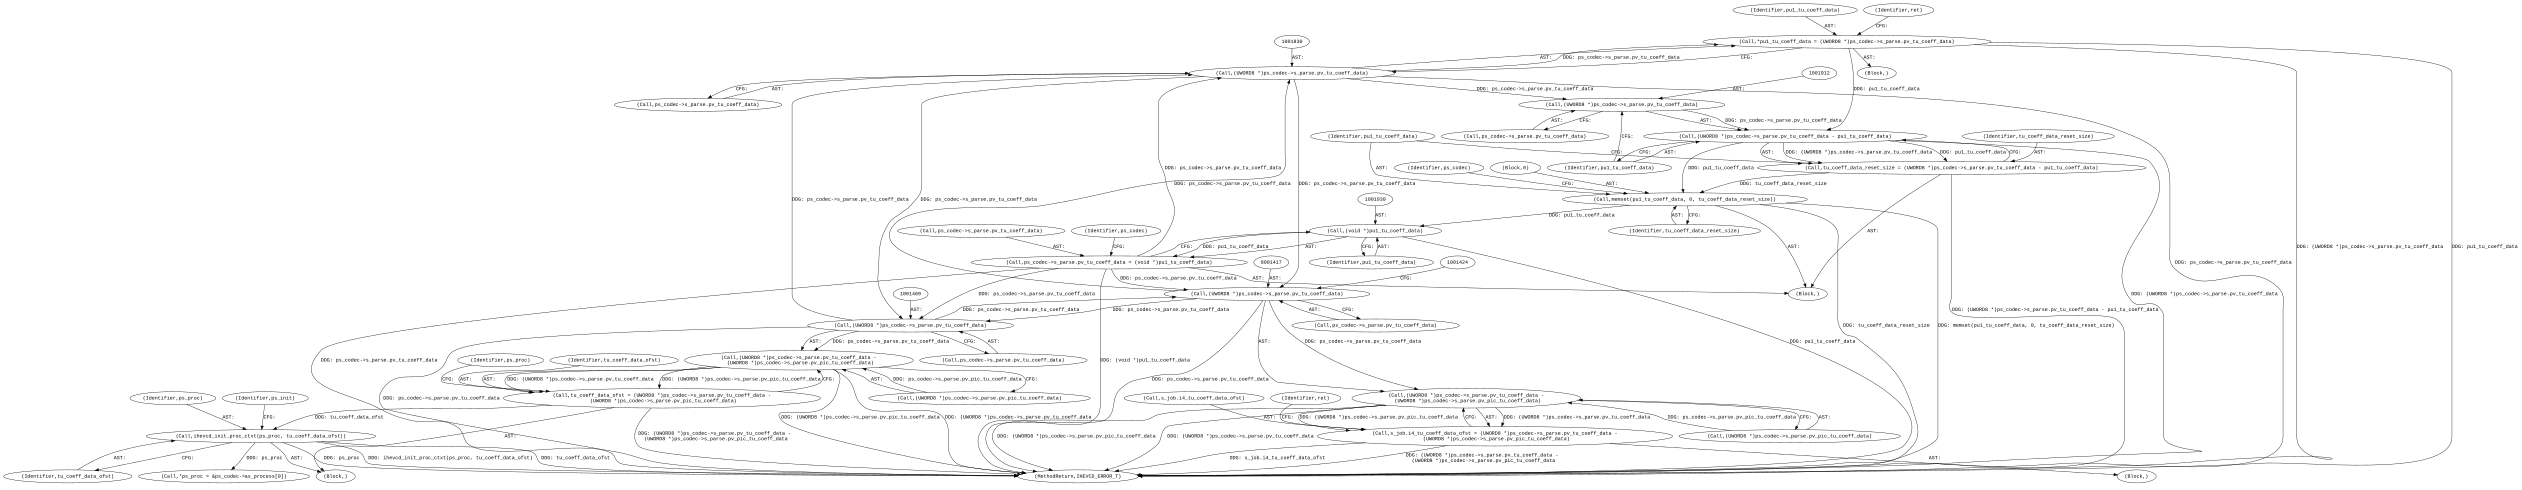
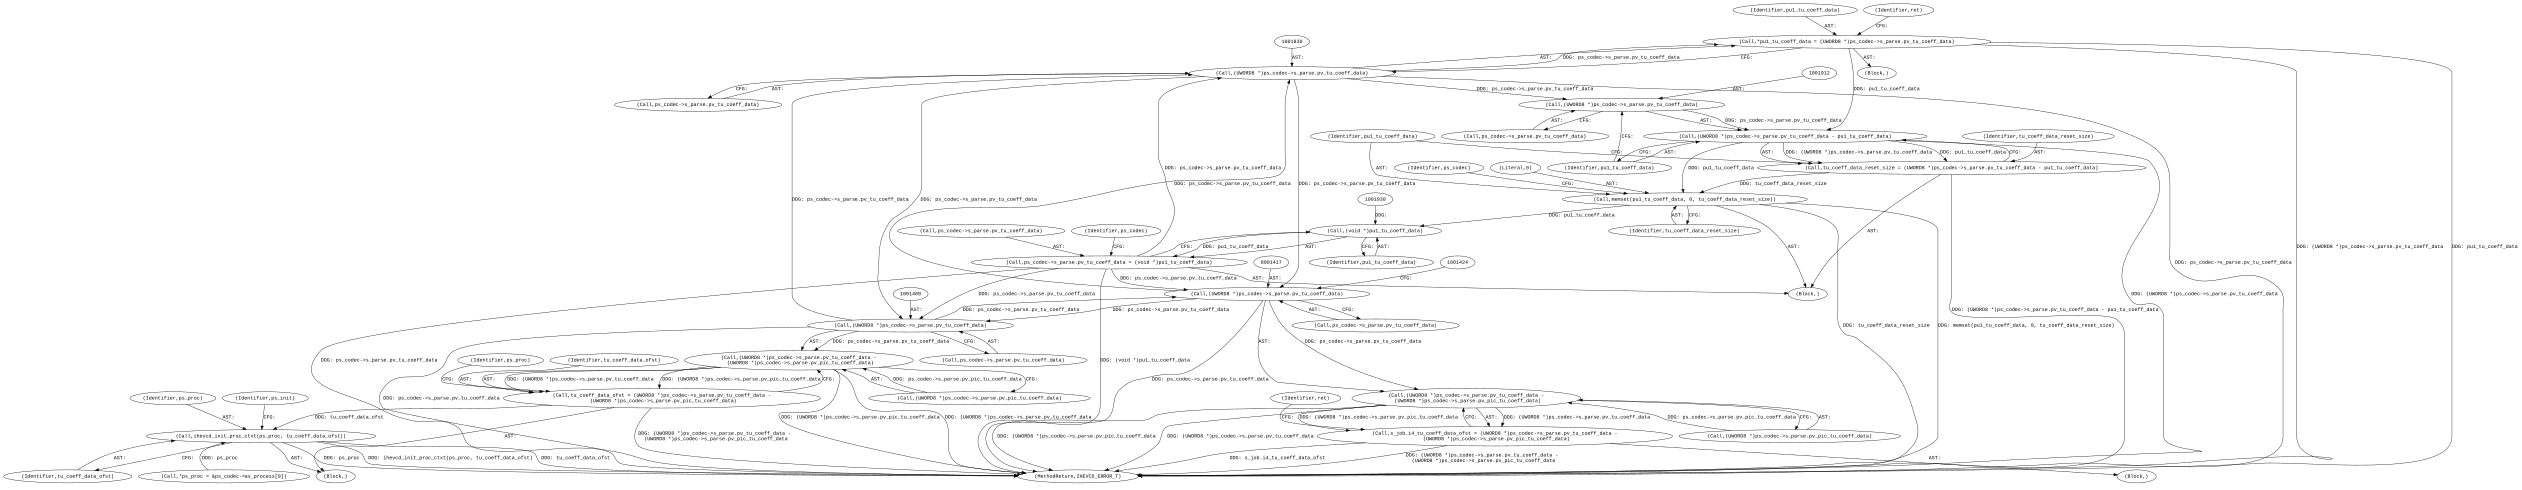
  digraph {
    fontname="Liberation Mono"
    node [fontname="Liberation Mono"]
    edge [fontname="Liberation Mono"]
    n1 [label="(Call,*pu1_tu_coeff_data = (UWORD8 *)ps_codec->s_parse.pv_tu_coeff_data)"]
    n2 [label="(Call,(UWORD8 *)ps_codec->s_parse.pv_tu_coeff_data)"]
    n3 [label="(Call,(UWORD8 *)ps_codec->s_parse.pv_tu_coeff_data - pu1_tu_coeff_data)"]
    n4 [label="(Block,)"]
    n5 [label="(MethodReturn,IHEVCD_ERROR_T)"]
    n6 [label="(Call,(UWORD8 *)ps_codec->s_parse.pv_tu_coeff_data)"]
    n7 [label="(Call,(UWORD8 *)ps_codec->s_parse.pv_tu_coeff_data)"]
    n8 [label="(Call,(UWORD8 *)ps_codec->s_parse.pv_tu_coeff_data)"]
    n9 [label="(Call,ps_codec->s_parse.pv_tu_coeff_data)"]
    n10 [label="(Call,memset(pu1_tu_coeff_data, 0, tu_coeff_data_reset_size))"]
    n11 [label="(Call,tu_coeff_data_reset_size = (UWORD8 *)ps_codec->s_parse.pv_tu_coeff_data - pu1_tu_coeff_data)"]
    n12 [label="(Identifier,pu1_tu_coeff_data)"]
    n13 [label="(Call,(UWORD8 *)ps_codec->s_parse.pv_tu_coeff_data -\n (UWORD8 *)ps_codec->s_parse.pv_pic_tu_coeff_data)"]
    n14 [label="(Call,ps_codec->s_parse.pv_tu_coeff_data)"]
    n15 [label="(Call,ps_codec->s_parse.pv_tu_coeff_data)"]
    n16 [label="(Call,(UWORD8 *)ps_codec->s_parse.pv_tu_coeff_data -\n (UWORD8 *)ps_codec->s_parse.pv_pic_tu_coeff_data)"]
    n17 [label="(Call,ps_codec->s_parse.pv_tu_coeff_data)"]
    n18 [label="(Call,s_job.i4_tu_coeff_data_ofst = (UWORD8 *)ps_codec->s_parse.pv_tu_coeff_data -\n (UWORD8 *)ps_codec->s_parse.pv_pic_tu_coeff_data)"]
    n19 [label="(Call,(UWORD8 *)ps_codec->s_parse.pv_pic_tu_coeff_data)"]
    n20 [label="(Call,ps_codec->s_parse.pv_tu_coeff_data = (void *)pu1_tu_coeff_data)"]
    n21 [label="(Call,(void *)pu1_tu_coeff_data)"]
    n22 [label="(Block,)"]
    n23 [label="(Identifier,pu1_tu_coeff_data)"]
    n24 [label="(Identifier,tu_coeff_data_reset_size)"]
    n25 [label="(Call,tu_coeff_data_ofst = (UWORD8 *)ps_codec->s_parse.pv_tu_coeff_data -\n (UWORD8 *)ps_codec->s_parse.pv_pic_tu_coeff_data)"]
    n26 [label="(Call,(UWORD8 *)ps_codec->s_parse.pv_pic_tu_coeff_data)"]
    n27 [label="(Block,)"]
    n28 [label="(Call,ihevcd_init_proc_ctxt(ps_proc, tu_coeff_data_ofst))"]
    n29 [label="(Block,)"]
    n30 [label="(Identifier,tu_coeff_data_ofst)"]
    n31 [label="(Identifier,ps_codec)"]
    n32 [label="(Identifier,pu1_tu_coeff_data)"]
    n33 [label="(Identifier,ret)"]
-   n34 [label="(Block,0)"]
+   n34 [label="(Literal,0)"]
    n35 [label="(Identifier,ret)"]
    n36 [label="(Identifier,tu_coeff_data_ofst)"]
    n37 [label="(Call,*ps_proc = &ps_codec->as_process[0])"]
    n38 [label="(Identifier,pu1_tu_coeff_data)"]
    n39 [label="(Call,ps_codec->s_parse.pv_tu_coeff_data)"]
    n40 [label="(Identifier,ps_proc)"]
    n41 [label="(Identifier,ps_init)"]
-   n42 [label="(Call,s_job.i4_tu_coeff_data_ofst)"]
    n43 [label="(Identifier,tu_coeff_data_reset_size)"]
    n44 [label="(Identifier,ps_proc)"]
    n45 [label="(Identifier,ps_codec)"]
    n46 [label=1001830]
    n47 [label=8001417]
    1001424
    1001930
    1001912
    1001469
    n1 -> n2 [label="CFG: "]
    n1 -> n3 [label="DDG: pu1_tu_coeff_data"]
    n1 -> n4 [label="AST: "]
    n1 -> n5 [label="DDG: (UWORD8 *)ps_codec->s_parse.pv_tu_coeff_data"]
    n1 -> n5 [label="DDG: pu1_tu_coeff_data"]
    n2 -> n1 [label="AST: "]
    n2 -> n1 [label="DDG: ps_codec->s_parse.pv_tu_coeff_data"]
    n2 -> n5 [label="DDG: ps_codec->s_parse.pv_tu_coeff_data"]
    n2 -> n6 [label="DDG: ps_codec->s_parse.pv_tu_coeff_data"]
    n2 -> n7 [label="DDG: ps_codec->s_parse.pv_tu_coeff_data"]
    n2 -> n8 [label="DDG: ps_codec->s_parse.pv_tu_coeff_data"]
    n2 -> n9 [label="CFG: "]
    n3 -> n5 [label="DDG: (UWORD8 *)ps_codec->s_parse.pv_tu_coeff_data"]
    n3 -> n10 [label="DDG: pu1_tu_coeff_data"]
    n3 -> n11 [label="AST: "]
    n3 -> n11 [label="DDG: (UWORD8 *)ps_codec->s_parse.pv_tu_coeff_data"]
    n3 -> n11 [label="DDG: pu1_tu_coeff_data"]
    n3 -> n12 [label="CFG: "]
    n6 -> n2 [label="DDG: ps_codec->s_parse.pv_tu_coeff_data"]
    n6 -> n5 [label="DDG: ps_codec->s_parse.pv_tu_coeff_data"]
    n6 -> n8 [label="DDG: ps_codec->s_parse.pv_tu_coeff_data"]
    n6 -> n13 [label="AST: "]
    n6 -> n13 [label="DDG: ps_codec->s_parse.pv_tu_coeff_data"]
    n6 -> n14 [label="CFG: "]
    n7 -> n3 [label="AST: "]
    n7 -> n3 [label="DDG: ps_codec->s_parse.pv_tu_coeff_data"]
    n7 -> n15 [label="CFG: "]
    n8 -> n2 [label="DDG: ps_codec->s_parse.pv_tu_coeff_data"]
    n8 -> n5 [label="DDG: ps_codec->s_parse.pv_tu_coeff_data"]
    n8 -> n6 [label="DDG: ps_codec->s_parse.pv_tu_coeff_data"]
    n8 -> n16 [label="AST: "]
    n8 -> n16 [label="DDG: ps_codec->s_parse.pv_tu_coeff_data"]
    n8 -> n17 [label="CFG: "]
    n9 -> n2 [label="AST: "]
    n10 -> n5 [label="DDG: tu_coeff_data_reset_size"]
    n10 -> n5 [label="DDG: memset(pu1_tu_coeff_data, 0, tu_coeff_data_reset_size)"]
    n10 -> n21 [label="DDG: pu1_tu_coeff_data"]
    n10 -> n22 [label="AST: "]
    n10 -> n24 [label="CFG: "]
    n11 -> n3 [label="CFG: "]
    n11 -> n5 [label="DDG: (UWORD8 *)ps_codec->s_parse.pv_tu_coeff_data - pu1_tu_coeff_data"]
    n11 -> n10 [label="DDG: tu_coeff_data_reset_size"]
    n11 -> n22 [label="AST: "]
    n12 -> n3 [label="AST: "]
    n12 -> n7 [label="CFG: "]
    n13 -> n5 [label="DDG: (UWORD8 *)ps_codec->s_parse.pv_pic_tu_coeff_data"]
    n13 -> n5 [label="DDG: (UWORD8 *)ps_codec->s_parse.pv_tu_coeff_data"]
    n13 -> n18 [label="AST: "]
    n13 -> n18 [label="DDG: (UWORD8 *)ps_codec->s_parse.pv_tu_coeff_data"]
    n13 -> n18 [label="DDG: (UWORD8 *)ps_codec->s_parse.pv_pic_tu_coeff_data"]
    n13 -> n19 [label="CFG: "]
    n14 -> n6 [label="AST: "]
    n15 -> n7 [label="AST: "]
    n16 -> n5 [label="DDG: (UWORD8 *)ps_codec->s_parse.pv_pic_tu_coeff_data"]
    n16 -> n5 [label="DDG: (UWORD8 *)ps_codec->s_parse.pv_tu_coeff_data"]
    n16 -> n25 [label="AST: "]
    n16 -> n25 [label="DDG: (UWORD8 *)ps_codec->s_parse.pv_tu_coeff_data"]
    n16 -> n25 [label="DDG: (UWORD8 *)ps_codec->s_parse.pv_pic_tu_coeff_data"]
    n16 -> n26 [label="CFG: "]
    n17 -> n8 [label="AST: "]
    n18 -> n5 [label="DDG: (UWORD8 *)ps_codec->s_parse.pv_tu_coeff_data -\n (UWORD8 *)ps_codec->s_parse.pv_pic_tu_coeff_data"]
    n18 -> n5 [label="DDG: s_job.i4_tu_coeff_data_ofst"]
    n18 -> n13 [label="CFG: "]
    n18 -> n27 [label="AST: "]
    n19 -> n13 [label="AST: "]
    n19 -> n13 [label="DDG: ps_codec->s_parse.pv_pic_tu_coeff_data"]
    n20 -> n2 [label="DDG: ps_codec->s_parse.pv_tu_coeff_data"]
    n20 -> n5 [label="DDG: (void *)pu1_tu_coeff_data"]
    n20 -> n5 [label="DDG: ps_codec->s_parse.pv_tu_coeff_data"]
    n20 -> n6 [label="DDG: ps_codec->s_parse.pv_tu_coeff_data"]
    n20 -> n8 [label="DDG: ps_codec->s_parse.pv_tu_coeff_data"]
    n20 -> n21 [label="CFG: "]
    n20 -> n22 [label="AST: "]
-   n21 -> n5 [label="DDG: pu1_tu_coeff_data"]
    n21 -> n20 [label="AST: "]
    n21 -> n20 [label="DDG: pu1_tu_coeff_data"]
    n21 -> n23 [label="CFG: "]
    n23 -> n21 [label="AST: "]
    n24 -> n10 [label="AST: "]
    n25 -> n5 [label="DDG: (UWORD8 *)ps_codec->s_parse.pv_tu_coeff_data -\n (UWORD8 *)ps_codec->s_parse.pv_pic_tu_coeff_data"]
    n25 -> n16 [label="CFG: "]
    n25 -> n28 [label="DDG: tu_coeff_data_ofst"]
    n25 -> n29 [label="AST: "]
    n26 -> n16 [label="AST: "]
    n26 -> n16 [label="DDG: ps_codec->s_parse.pv_pic_tu_coeff_data"]
    n28 -> n5 [label="DDG: ps_proc"]
    n28 -> n5 [label="DDG: ihevcd_init_proc_ctxt(ps_proc, tu_coeff_data_ofst)"]
    n28 -> n5 [label="DDG: tu_coeff_data_ofst"]
    n28 -> n29 [label="AST: "]
    n28 -> n30 [label="CFG: "]
    n30 -> n28 [label="AST: "]
    n31 -> n10 [label="CFG: "]
    n32 -> n1 [label="AST: "]
    n33 -> n18 [label="CFG: "]
    n34 -> n10 [label="AST: "]
    n35 -> n1 [label="CFG: "]
    n36 -> n25 [label="AST: "]
-   n28 -> n37 [label="DDG: ps_proc"]
+   n37 -> n28 [label="DDG: ps_proc"]
    n38 -> n10 [label="AST: "]
    n38 -> n11 [label="CFG: "]
    n39 -> n20 [label="AST: "]
    n40 -> n25 [label="CFG: "]
    n41 -> n28 [label="CFG: "]
-   n42 -> n18 [label="AST: "]
    n43 -> n11 [label="AST: "]
    n44 -> n28 [label="AST: "]
    n45 -> n20 [label="CFG: "]
    n46 -> n2 [label="AST: "]
    n47 -> n6 [label="AST: "]
    1001424 -> n6 [label="CFG: "]
-   1001930 -> n21 [label="AST: "]
+   1001930 -> n21 [label="DDG: "]
    1001912 -> n7 [label="AST: "]
    1001469 -> n8 [label="AST: "]
  }
